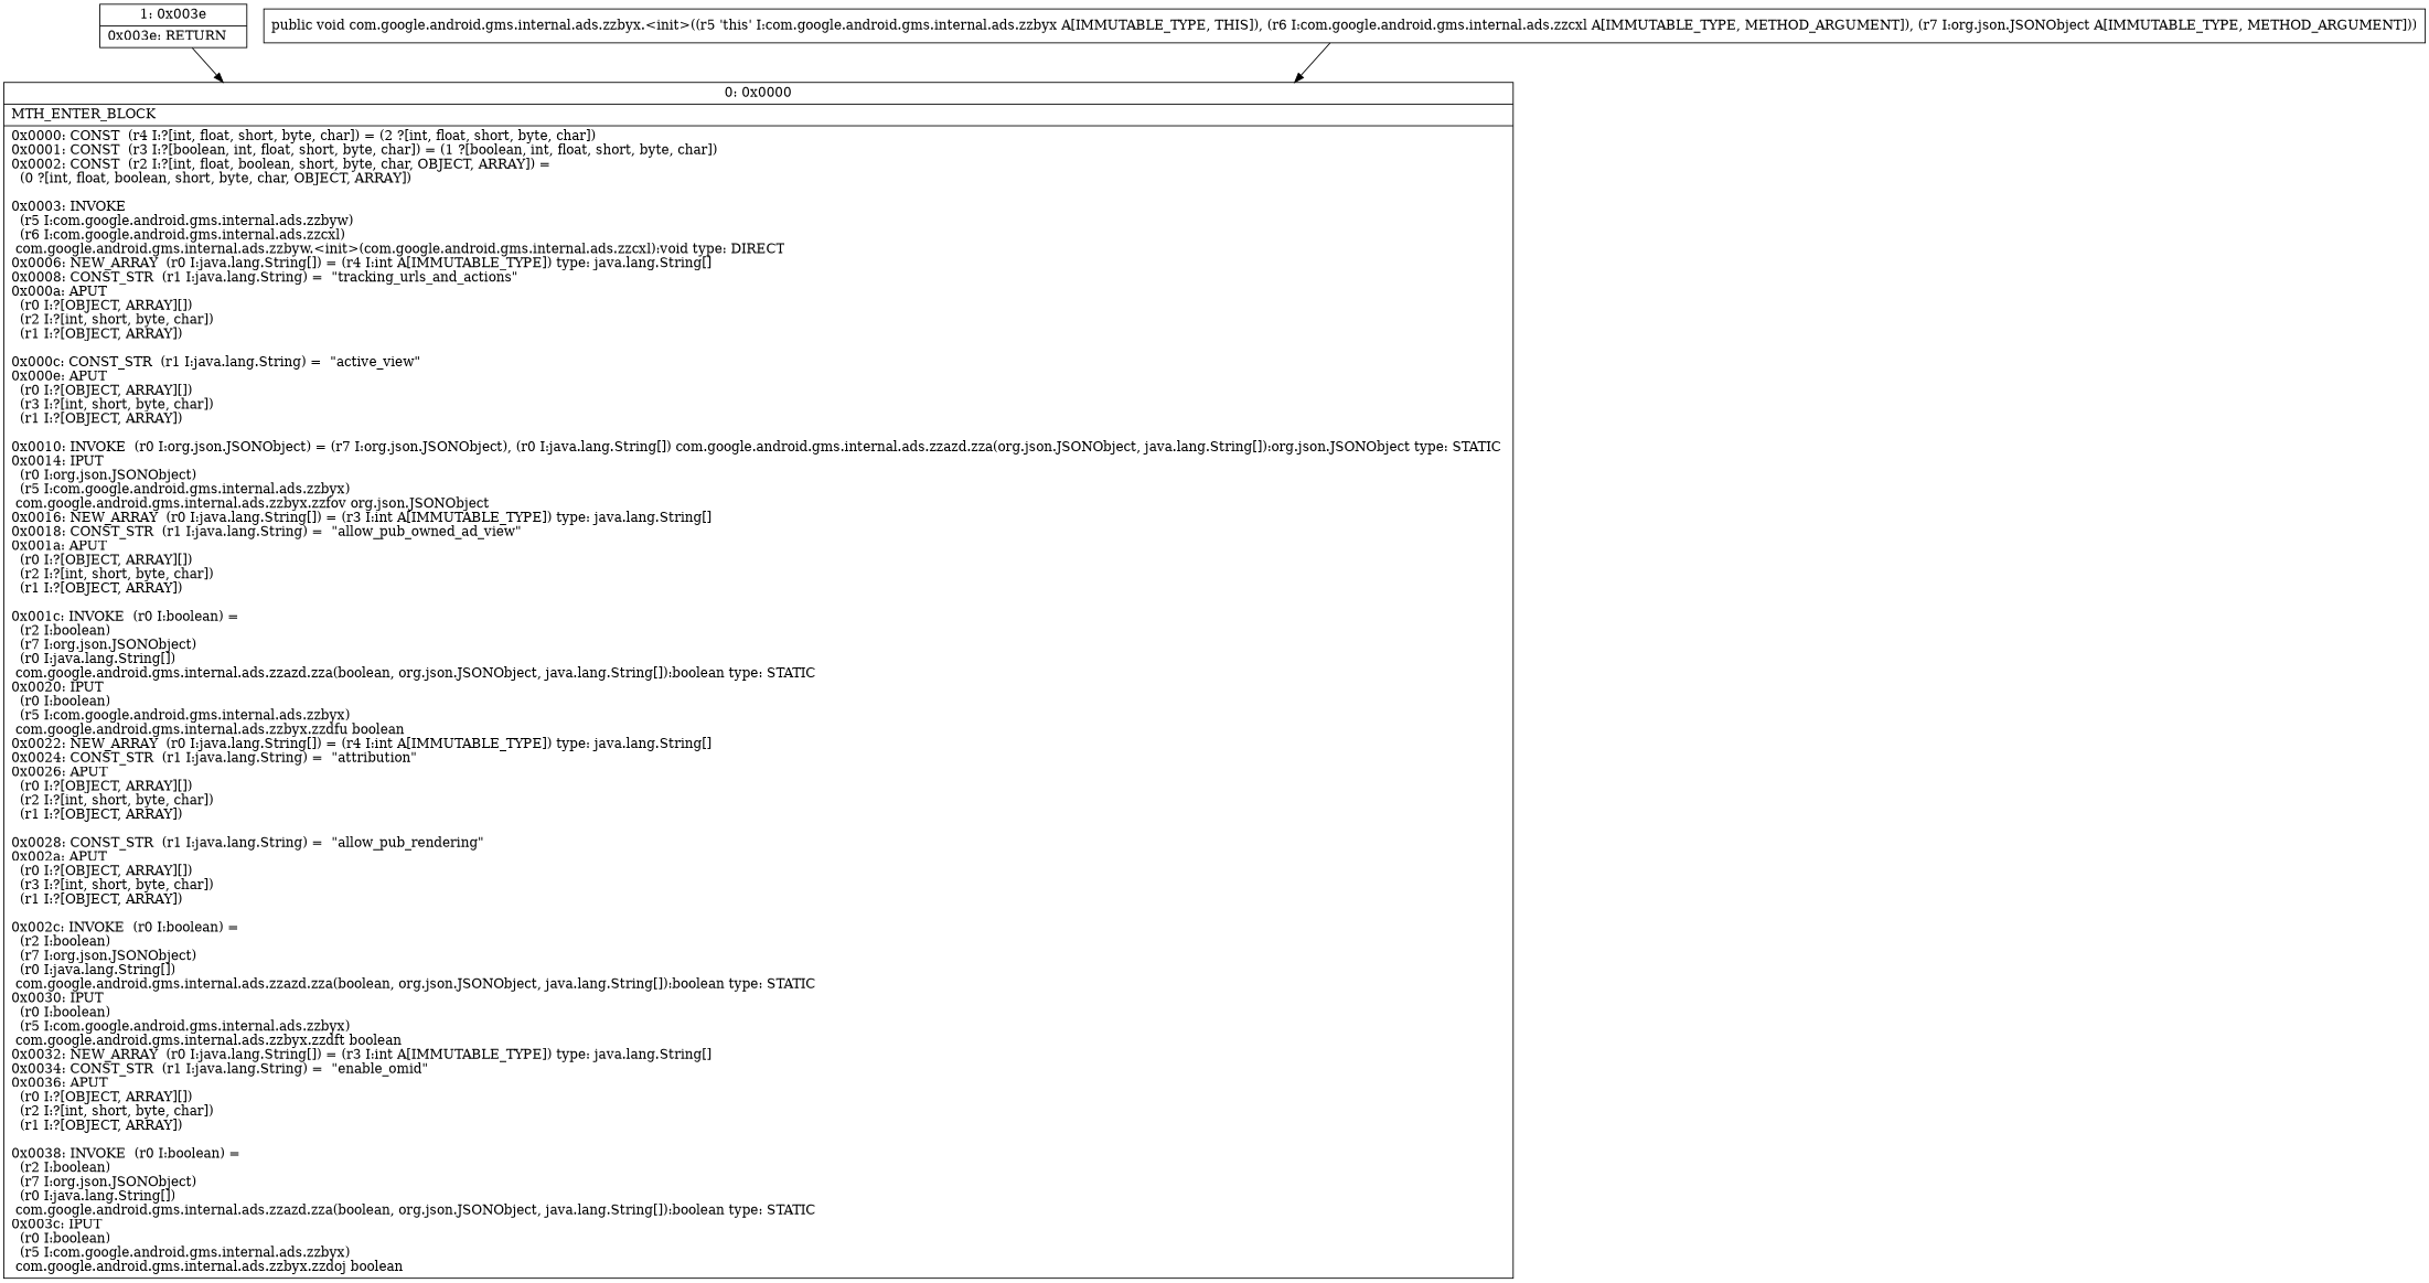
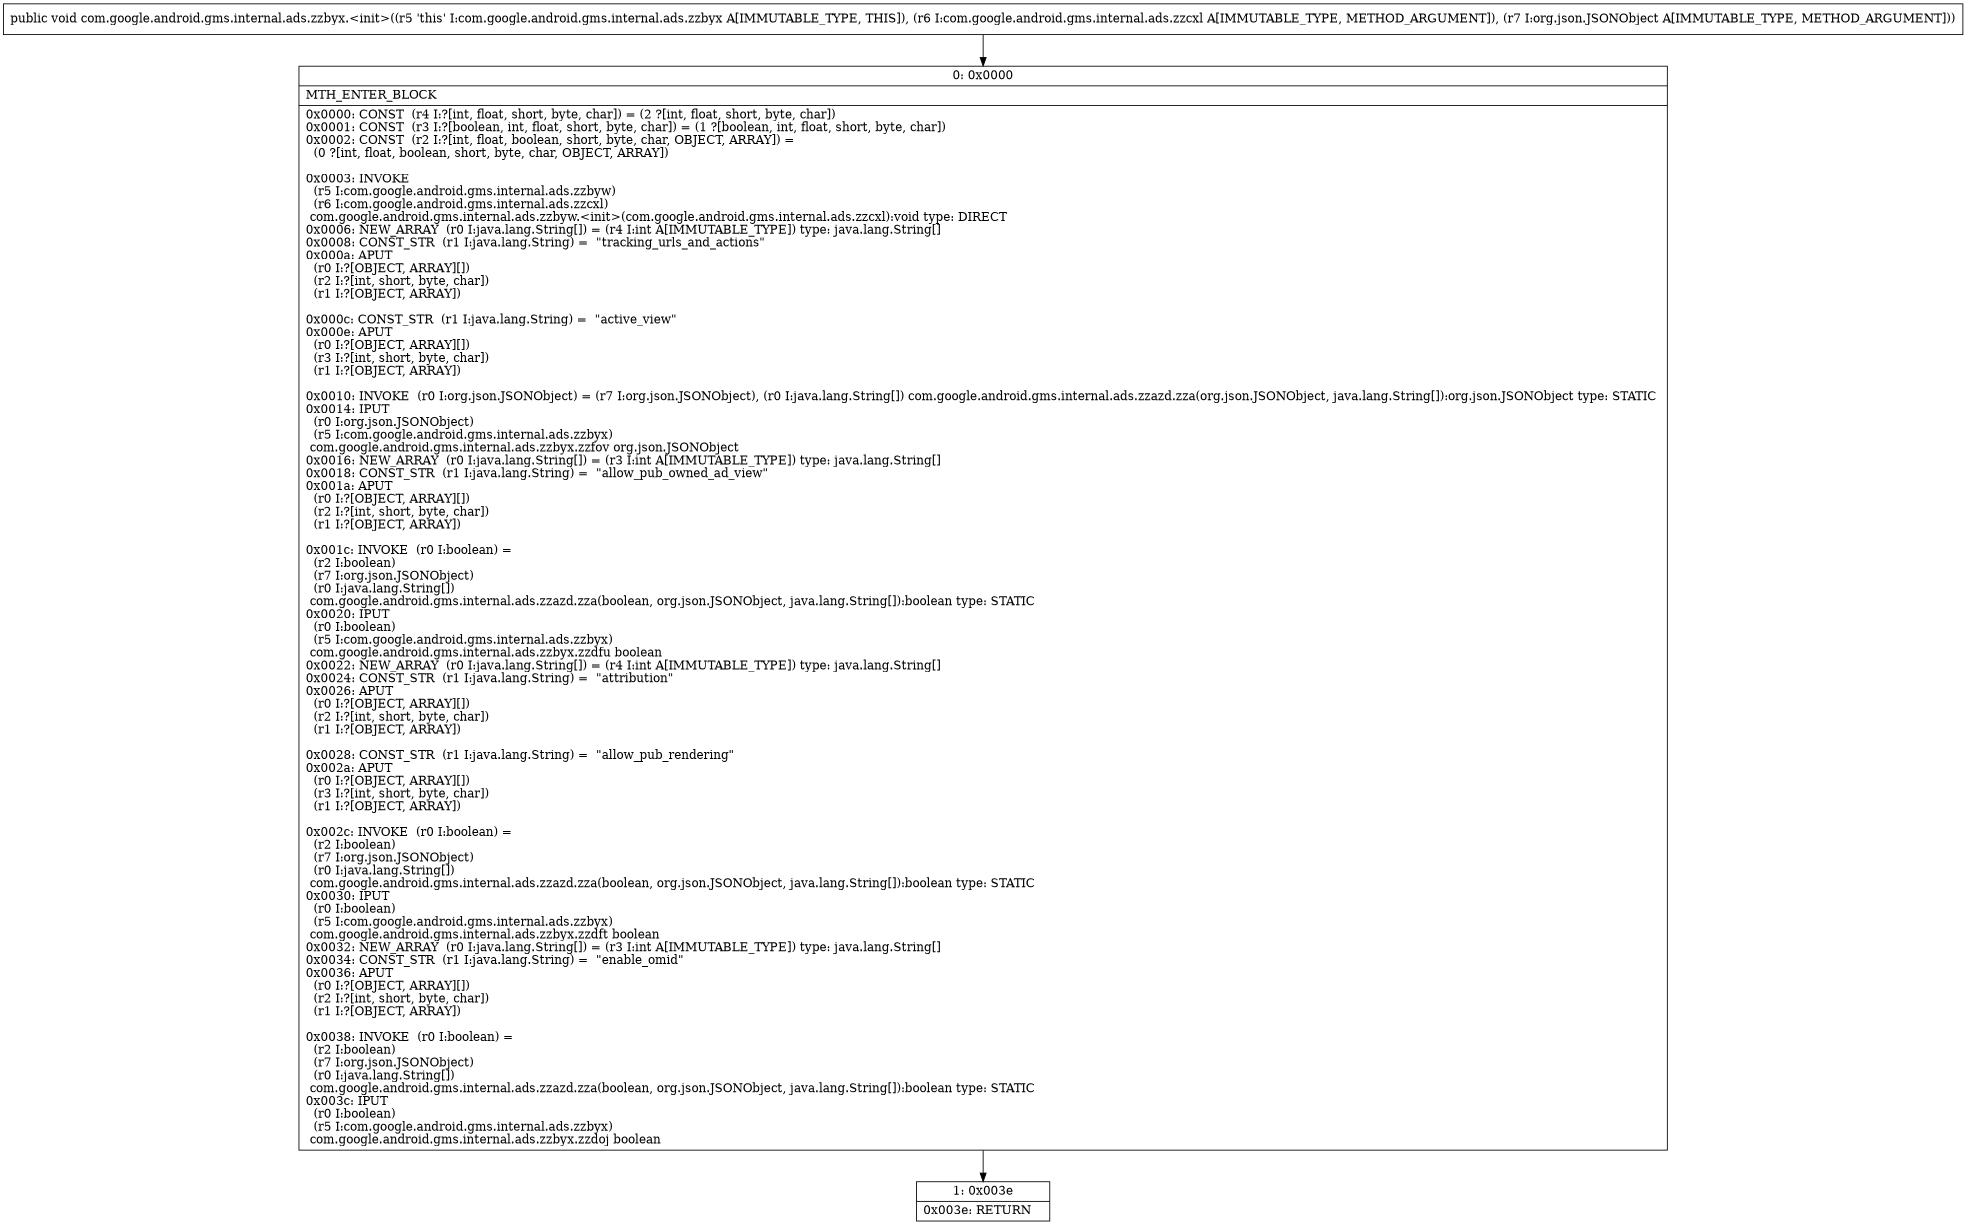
  digraph {
    node [shape=record]
    n1 [label="{0\:\ 0x0000|MTH_ENTER_BLOCK\l|0x0000: CONST  (r4 I:?[int, float, short, byte, char]) = (2 ?[int, float, short, byte, char]) \l0x0001: CONST  (r3 I:?[boolean, int, float, short, byte, char]) = (1 ?[boolean, int, float, short, byte, char]) \l0x0002: CONST  (r2 I:?[int, float, boolean, short, byte, char, OBJECT, ARRAY]) = \l  (0 ?[int, float, boolean, short, byte, char, OBJECT, ARRAY])\l \l0x0003: INVOKE  \l  (r5 I:com.google.android.gms.internal.ads.zzbyw)\l  (r6 I:com.google.android.gms.internal.ads.zzcxl)\l com.google.android.gms.internal.ads.zzbyw.\<init\>(com.google.android.gms.internal.ads.zzcxl):void type: DIRECT \l0x0006: NEW_ARRAY  (r0 I:java.lang.String[]) = (r4 I:int A[IMMUTABLE_TYPE]) type: java.lang.String[] \l0x0008: CONST_STR  (r1 I:java.lang.String) =  \"tracking_urls_and_actions\" \l0x000a: APUT  \l  (r0 I:?[OBJECT, ARRAY][])\l  (r2 I:?[int, short, byte, char])\l  (r1 I:?[OBJECT, ARRAY])\l \l0x000c: CONST_STR  (r1 I:java.lang.String) =  \"active_view\" \l0x000e: APUT  \l  (r0 I:?[OBJECT, ARRAY][])\l  (r3 I:?[int, short, byte, char])\l  (r1 I:?[OBJECT, ARRAY])\l \l0x0010: INVOKE  (r0 I:org.json.JSONObject) = (r7 I:org.json.JSONObject), (r0 I:java.lang.String[]) com.google.android.gms.internal.ads.zzazd.zza(org.json.JSONObject, java.lang.String[]):org.json.JSONObject type: STATIC \l0x0014: IPUT  \l  (r0 I:org.json.JSONObject)\l  (r5 I:com.google.android.gms.internal.ads.zzbyx)\l com.google.android.gms.internal.ads.zzbyx.zzfov org.json.JSONObject \l0x0016: NEW_ARRAY  (r0 I:java.lang.String[]) = (r3 I:int A[IMMUTABLE_TYPE]) type: java.lang.String[] \l0x0018: CONST_STR  (r1 I:java.lang.String) =  \"allow_pub_owned_ad_view\" \l0x001a: APUT  \l  (r0 I:?[OBJECT, ARRAY][])\l  (r2 I:?[int, short, byte, char])\l  (r1 I:?[OBJECT, ARRAY])\l \l0x001c: INVOKE  (r0 I:boolean) = \l  (r2 I:boolean)\l  (r7 I:org.json.JSONObject)\l  (r0 I:java.lang.String[])\l com.google.android.gms.internal.ads.zzazd.zza(boolean, org.json.JSONObject, java.lang.String[]):boolean type: STATIC \l0x0020: IPUT  \l  (r0 I:boolean)\l  (r5 I:com.google.android.gms.internal.ads.zzbyx)\l com.google.android.gms.internal.ads.zzbyx.zzdfu boolean \l0x0022: NEW_ARRAY  (r0 I:java.lang.String[]) = (r4 I:int A[IMMUTABLE_TYPE]) type: java.lang.String[] \l0x0024: CONST_STR  (r1 I:java.lang.String) =  \"attribution\" \l0x0026: APUT  \l  (r0 I:?[OBJECT, ARRAY][])\l  (r2 I:?[int, short, byte, char])\l  (r1 I:?[OBJECT, ARRAY])\l \l0x0028: CONST_STR  (r1 I:java.lang.String) =  \"allow_pub_rendering\" \l0x002a: APUT  \l  (r0 I:?[OBJECT, ARRAY][])\l  (r3 I:?[int, short, byte, char])\l  (r1 I:?[OBJECT, ARRAY])\l \l0x002c: INVOKE  (r0 I:boolean) = \l  (r2 I:boolean)\l  (r7 I:org.json.JSONObject)\l  (r0 I:java.lang.String[])\l com.google.android.gms.internal.ads.zzazd.zza(boolean, org.json.JSONObject, java.lang.String[]):boolean type: STATIC \l0x0030: IPUT  \l  (r0 I:boolean)\l  (r5 I:com.google.android.gms.internal.ads.zzbyx)\l com.google.android.gms.internal.ads.zzbyx.zzdft boolean \l0x0032: NEW_ARRAY  (r0 I:java.lang.String[]) = (r3 I:int A[IMMUTABLE_TYPE]) type: java.lang.String[] \l0x0034: CONST_STR  (r1 I:java.lang.String) =  \"enable_omid\" \l0x0036: APUT  \l  (r0 I:?[OBJECT, ARRAY][])\l  (r2 I:?[int, short, byte, char])\l  (r1 I:?[OBJECT, ARRAY])\l \l0x0038: INVOKE  (r0 I:boolean) = \l  (r2 I:boolean)\l  (r7 I:org.json.JSONObject)\l  (r0 I:java.lang.String[])\l com.google.android.gms.internal.ads.zzazd.zza(boolean, org.json.JSONObject, java.lang.String[]):boolean type: STATIC \l0x003c: IPUT  \l  (r0 I:boolean)\l  (r5 I:com.google.android.gms.internal.ads.zzbyx)\l com.google.android.gms.internal.ads.zzbyx.zzdoj boolean \l}"]
    n2 [label="{1\:\ 0x003e|0x003e: RETURN   \l}"]
    n3 [label="{public void com.google.android.gms.internal.ads.zzbyx.\<init\>((r5 'this' I:com.google.android.gms.internal.ads.zzbyx A[IMMUTABLE_TYPE, THIS]), (r6 I:com.google.android.gms.internal.ads.zzcxl A[IMMUTABLE_TYPE, METHOD_ARGUMENT]), (r7 I:org.json.JSONObject A[IMMUTABLE_TYPE, METHOD_ARGUMENT])) }"]
-   n2 -> n1
+   n1 -> n2
    n3 -> n1
  }
